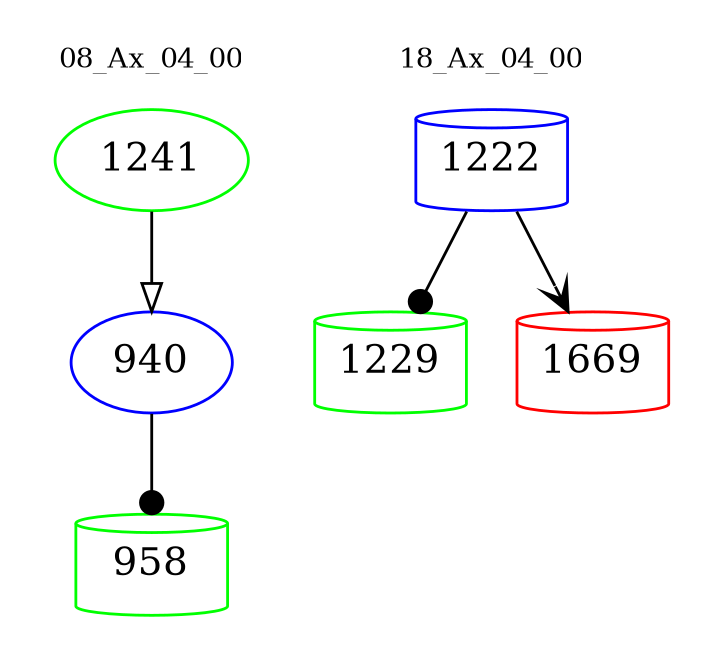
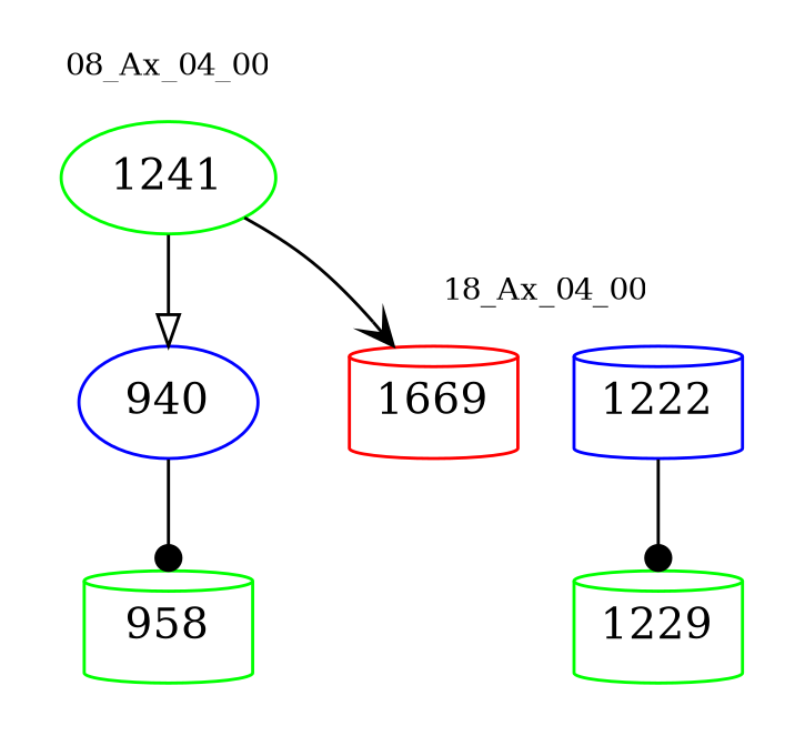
  digraph {
    node [color=green shape=cylinder]
    edge [arrowhead=dot color=black]
    n1 [color=blue label=940 shape=ellipse]
    n2 [label=1241 shape=ellipse]
    n3 [label=958]
    n4 [color=blue label=1222]
    n5 [label=1229]
    n6 [color=red label=1669]
    subgraph cluster_1 {
      color=white
      fontsize=10
      label="08_Ax_04_00"
      n1
      n2
      n3
    }
    subgraph cluster_2 {
      color=white
      fontsize=10
      label="18_Ax_04_00"
      n4
      n5
      n6
    }
    n1 -> n3
    n2 -> n1 [arrowhead=onormal]
    n4 -> n5
-   n4 -> n6 [arrowhead=vee]
+   n2 -> n6 [arrowhead=vee]
  }
